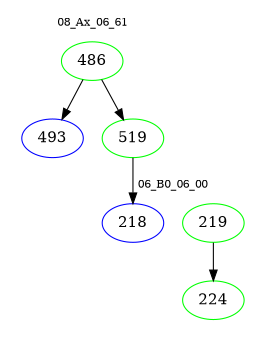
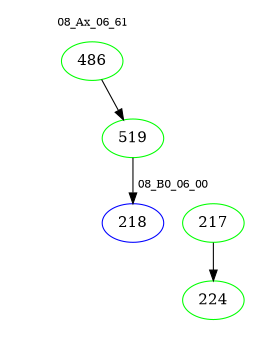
  digraph {
    node [color=green]
    edge [color=black]
    n1 [label=486]
-   n2 [color=blue label=493]
    n3 [label=519]
-   n4 [label=219]
+   n4 [label=217]
    n5 [color=blue label=218]
    n6 [label=224]
    subgraph cluster_1 {
      color=white
      fontsize=10
      label="08_Ax_06_61"
      n1
-     n2
      n3
    }
    subgraph cluster_2 {
      color=white
      fontsize=10
-     label="06_B0_06_00"
+     label="08_B0_06_00"
      n4
      n5
      n6
    }
-   n1 -> n2
    n1 -> n3
    n3 -> n5
    n4 -> n6
  }
